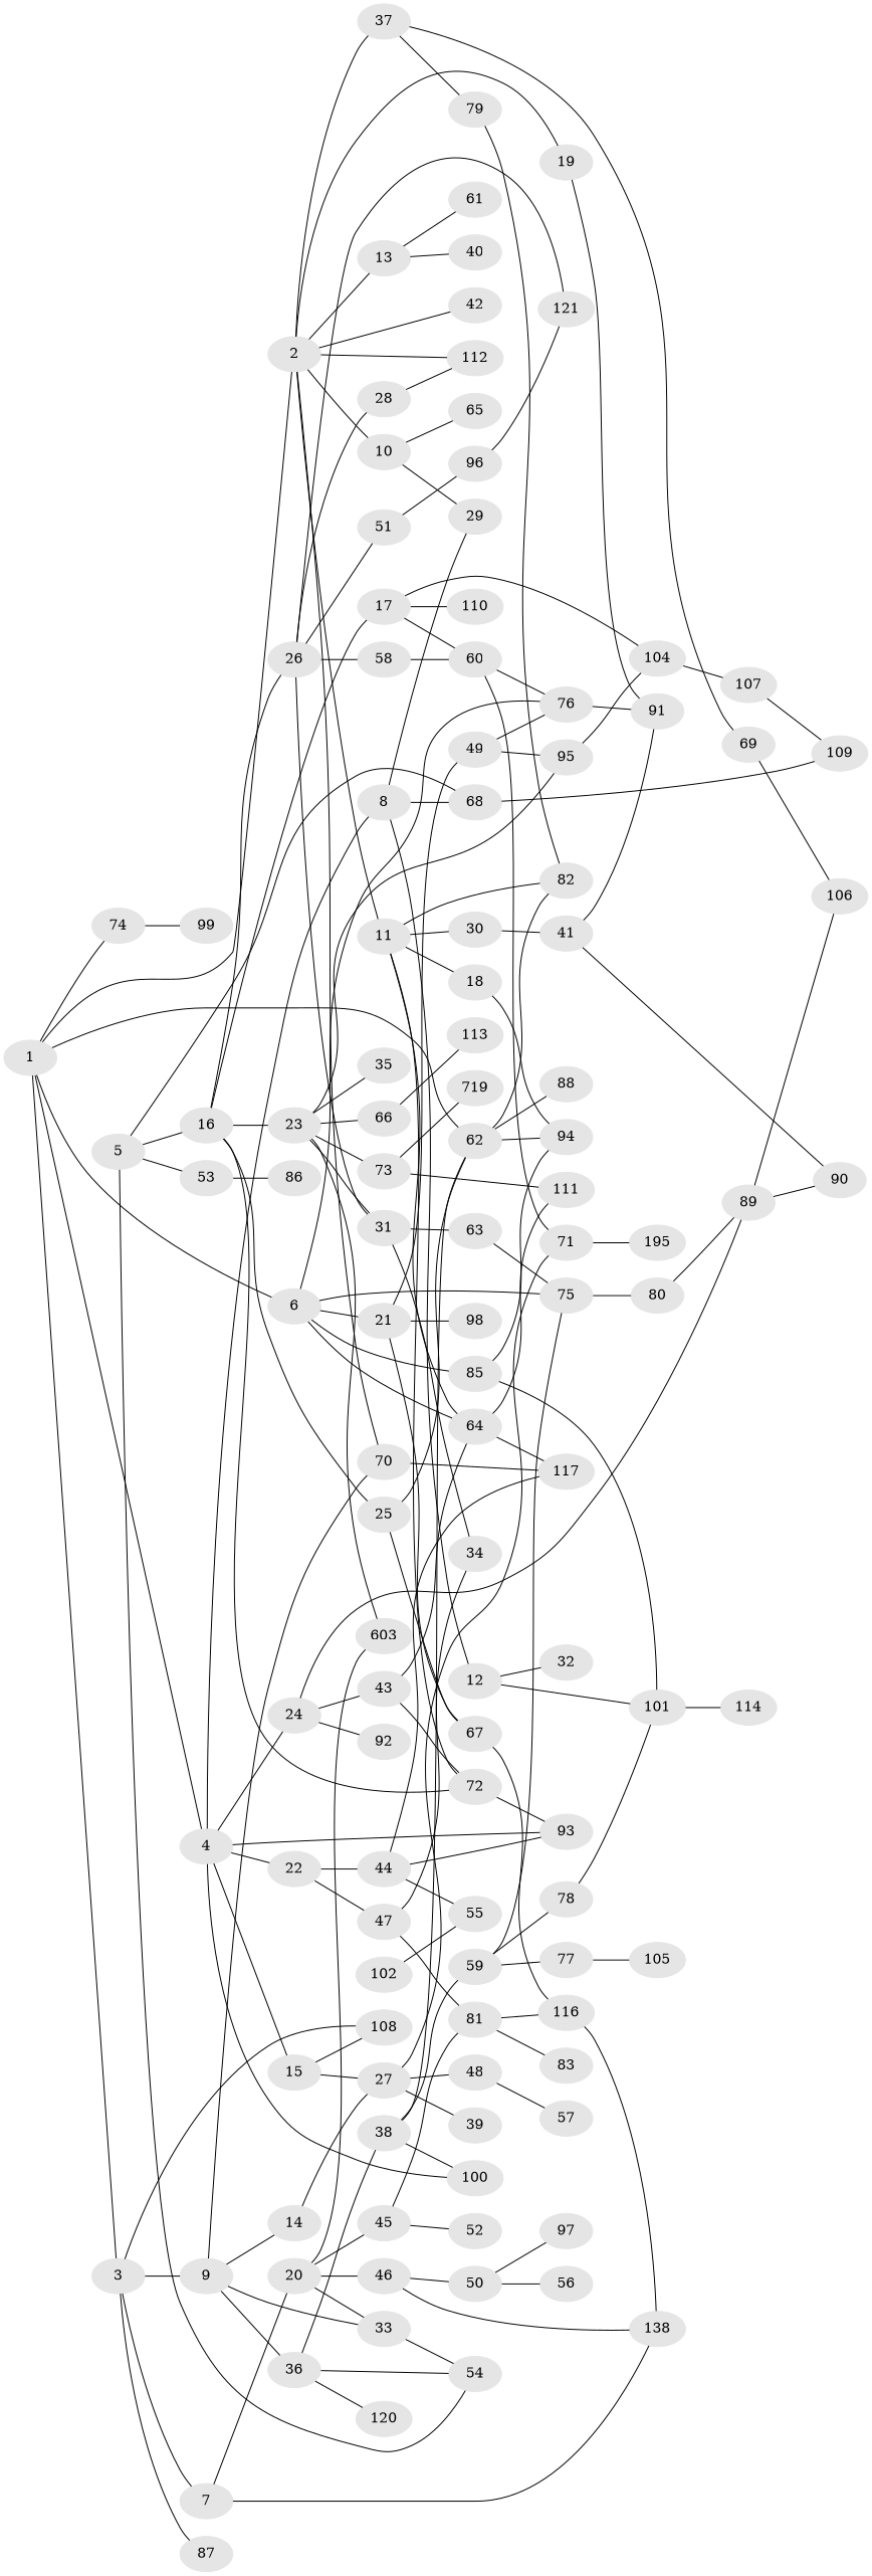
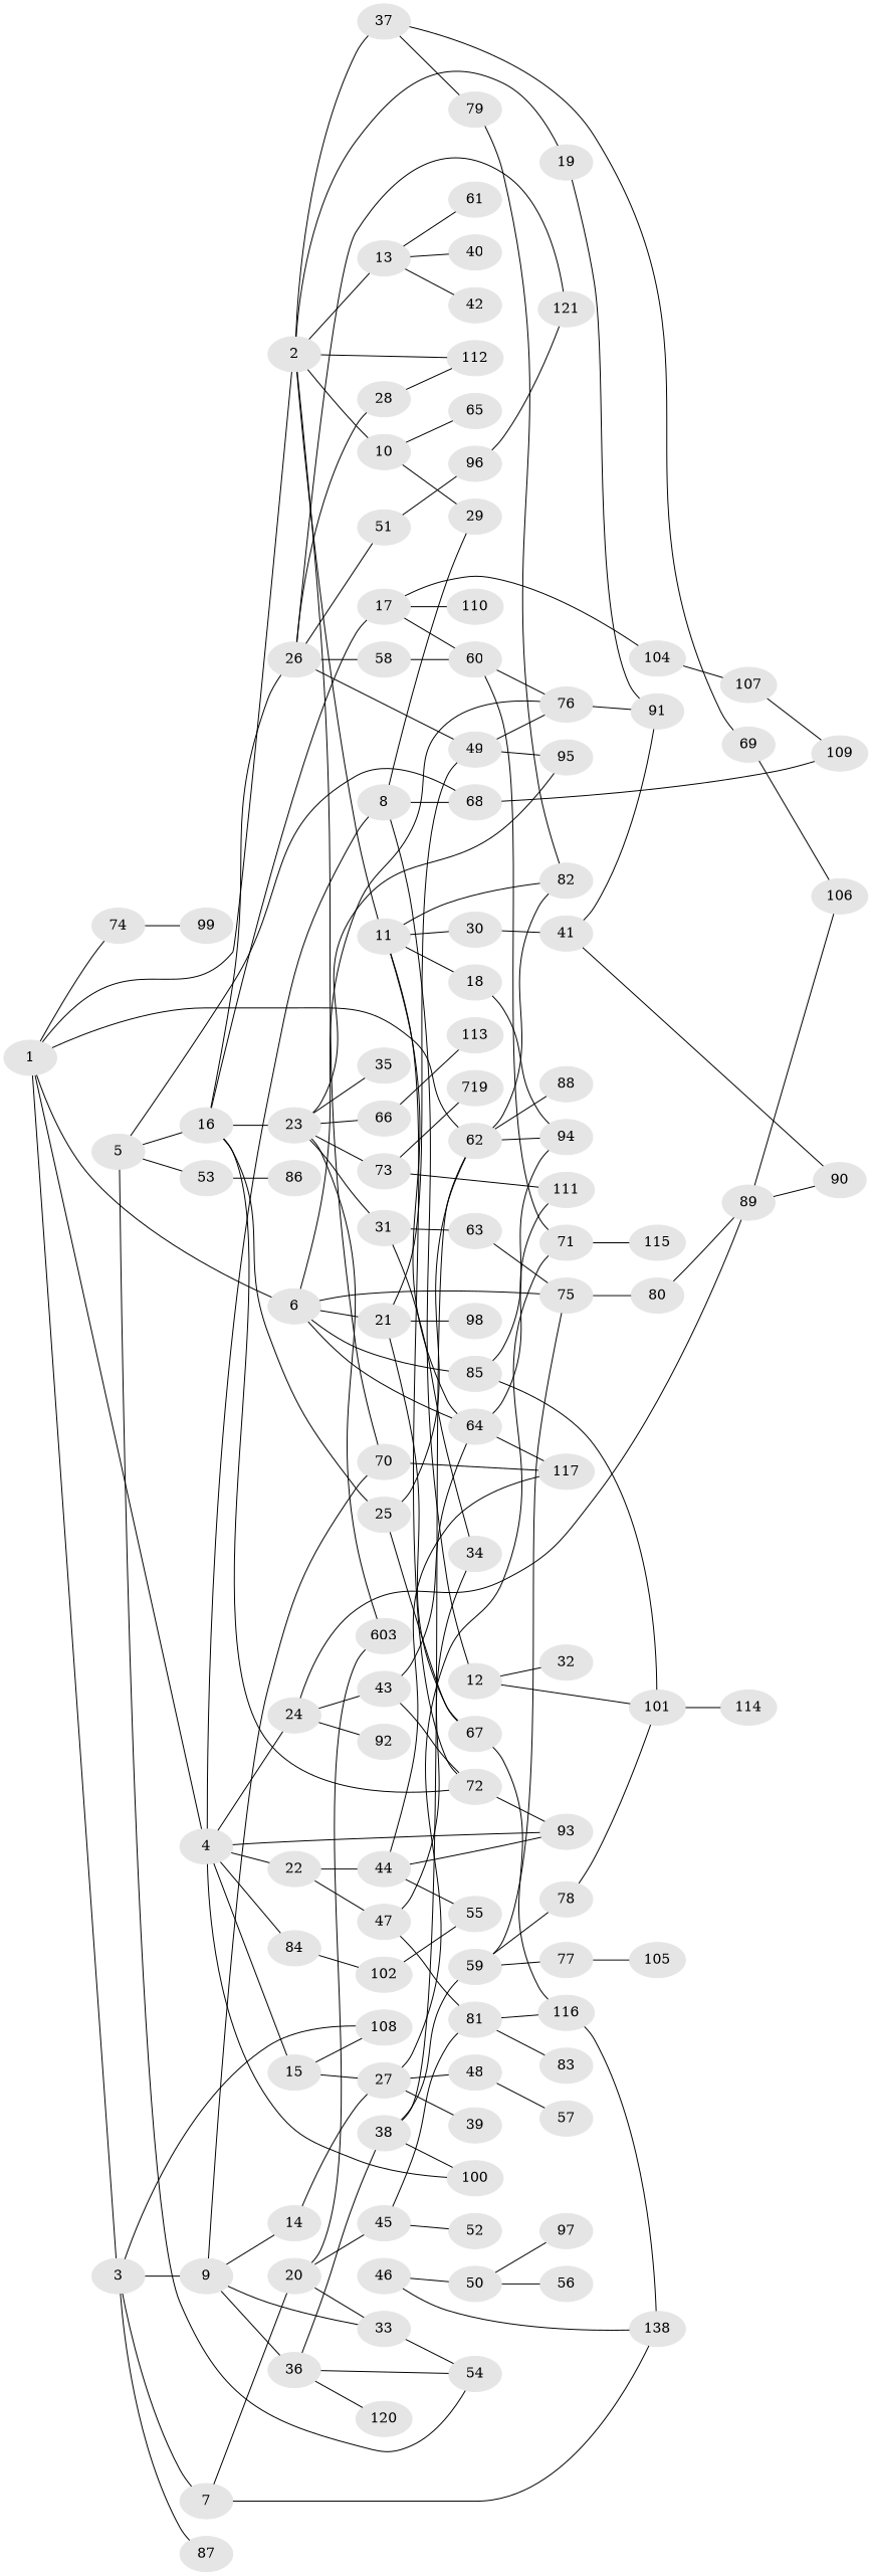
  graph {
    rankdir=LR
    node [color=gray90 style=filled]
    1
    2
    3
    4
    6
    62
    74
    10
    11
    13
    19
    37
    70
    112
    7
    9
    87
    108
    8
    15
    22
    24
+   84
    93
    100
    5
    16
    53
    54
    68
    21
    64
    75
    76
    85
    82
    94
    88
    99
    29
    65
    18
    30
    72
    40
    42
    61
    91
    69
    79
    117
    20
    n53 [label=138]
    14
    33
    36
    12
    27
    44
    47
    43
    89
    92
    102
    17
    23
    25
    26
    86
    109
    49
    67
    98
    111
    80
    101
    45
    46
    n79 [label=603]
    32
    38
    120
    41
    114
    39
    48
    71
    60
    104
    110
    35
    66
    73
    95
    31
    28
    51
    58
    121
    107
    52
    81
    50
    116
    55
    34
    113
    n108 [label=719]
    90
    106
    63
    96
    57
-   115 [label=195]
+   115
    59
    77
    78
    83
    56
    97
    105
    1 -- 2
    1 -- 3
    1 -- 4
    1 -- 6
    1 -- 62
    1 -- 74
    2 -- 10
    2 -- 11
    2 -- 13
    2 -- 19
    2 -- 37
    2 -- 70
    2 -- 112
    3 -- 7
    3 -- 9
    3 -- 87
    3 -- 108
    4 -- 8
    4 -- 15
    4 -- 22
    4 -- 24
+   4 -- 84
    4 -- 93
    4 -- 100
    6 -- 21
    6 -- 64
    6 -- 75
    6 -- 76
    6 -- 85
    62 -- 82
    62 -- 94
    62 -- 88
    74 -- 99
    10 -- 29
    10 -- 65
    11 -- 64
    11 -- 82
    11 -- 18
    11 -- 30
    11 -- 72
    13 -- 40
-   2 -- 42
+   13 -- 42
    13 -- 61
    19 -- 91
    37 -- 69
    37 -- 79
    70 -- 117
    7 -- 20
    7 -- n53
    9 -- 70
    9 -- 14
    9 -- 33
    9 -- 36
    8 -- 68
    8 -- 29
    8 -- 12
    15 -- 108
    15 -- 27
    22 -- 44
    22 -- 47
    24 -- 43
    24 -- 89
    24 -- 92
+   84 -- 102
    5 -- 16
    5 -- 53
    5 -- 54
    5 -- 68
    16 -- 72
    16 -- 17
    16 -- 23
    16 -- 25
    16 -- 26
    53 -- 86
    68 -- 109
    21 -- 49
    21 -- 67
    21 -- 98
    64 -- 117
    64 -- 111
    75 -- 80
    76 -- 91
    85 -- 94
    85 -- 101
    18 -- 94
    30 -- 41
    72 -- 93
    69 -- 106
    79 -- 82
    20 -- 33
    20 -- 45
-   20 -- 46
    20 -- n79
    14 -- 27
    33 -- 54
    36 -- 54
    36 -- 38
    36 -- 120
    12 -- 101
    12 -- 32
    27 -- 39
    27 -- 48
    27 -- 71
    44 -- 93
    44 -- 117
    44 -- 55
    47 -- 81
    47 -- 34
    43 -- 64
    43 -- 72
    89 -- 90
    89 -- 106
    102 -- 55
    17 -- 60
    17 -- 104
    17 -- 110
    23 -- n79
    23 -- 35
    23 -- 66
    23 -- 73
    23 -- 95
    23 -- 31
    25 -- 62
    25 -- 67
-   26 -- 31
+   26 -- 49
    26 -- 28
    26 -- 51
    26 -- 58
    26 -- 121
    49 -- 76
    49 -- 95
    67 -- 116
    80 -- 89
    101 -- 114
    45 -- 52
    45 -- 81
    46 -- n53
    46 -- 50
    38 -- 62
    38 -- 100
    38 -- 59
    41 -- 91
    41 -- 90
    48 -- 57
    71 -- 115
    60 -- 76
    60 -- 71
    104 -- 107
    66 -- 113
    73 -- 111
    73 -- n108
-   95 -- 104
    31 -- 34
    31 -- 63
    28 -- 112
    51 -- 96
    58 -- 60
    107 -- 109
    81 -- 116
    81 -- 83
    50 -- 56
    50 -- 97
    116 -- n53
    63 -- 75
    96 -- 121
    59 -- 75
    59 -- 77
    59 -- 78
    77 -- 105
    78 -- 101
  }
